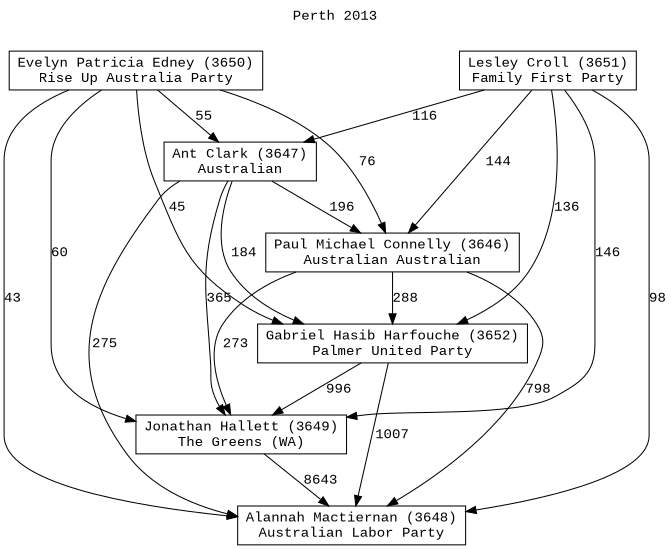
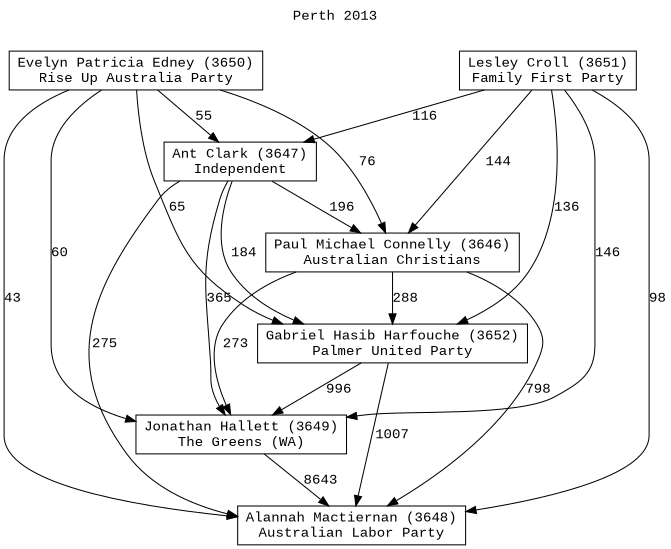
  digraph {
    fontname="Liberation Mono"
    label="Perth 2013"
    labelloc=t
    mclimit=10
    node [fontname="Liberation Mono" shape=box]
    edge [fontname="Liberation Mono"]
    n1 [label="Alannah Mactiernan (3648)\nAustralian Labor Party"]
    n2 [label="Jonathan Hallett (3649)\nThe Greens (WA)"]
    n3 [label="Gabriel Hasib Harfouche (3652)\nPalmer United Party"]
-   n4 [label="Paul Michael Connelly (3646)\nAustralian Australian"]
-   n5 [label="Ant Clark (3647)\nAustralian"]
+   n4 [label="Paul Michael Connelly (3646)\nAustralian Christians"]
+   n5 [label="Ant Clark (3647)\nIndependent"]
    n6 [label="Lesley Croll (3651)\nFamily First Party"]
    n7 [label="Evelyn Patricia Edney (3650)\nRise Up Australia Party"]
    n2 -> n1 [label=8643]
    n3 -> n1 [label=1007]
    n3 -> n2 [label=996]
    n4 -> n1 [label=798]
    n4 -> n2 [label=273]
    n4 -> n3 [label=288]
    n5 -> n1 [label=275]
    n5 -> n2 [label=365]
    n5 -> n3 [label=184]
    n5 -> n4 [label=196]
    n6 -> n1 [label=98]
    n6 -> n2 [label=146]
    n6 -> n3 [label=136]
    n6 -> n4 [label=144]
    n6 -> n5 [label=116]
    n7 -> n1 [label=43]
    n7 -> n2 [label=60]
-   n7 -> n3 [label=45]
+   n7 -> n3 [label=65]
    n7 -> n4 [label=76]
    n7 -> n5 [label=55]
  }
